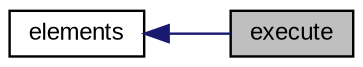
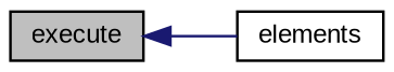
  digraph {
    rankdir=LR
    fontname="Liberation Sans"
    node [color=black fontname="Liberation Sans" fontsize=10 shape=record]
    n1 [fillcolor=grey75 fontcolor=black height=0.2 label=execute style=filled width=0.4]
    n2 [height=0.2 label=elements width=0.4]
-   n2 -> n1 [color=midnightblue dir=back fontname="Liberation Sans" fontsize=10 labelfontname=FreeSans labelfontsize=10 style=solid]
+   n1 -> n2 [color=midnightblue dir=back fontname="Liberation Sans" fontsize=10 labelfontname=FreeSans labelfontsize=10 style=solid]
  }
